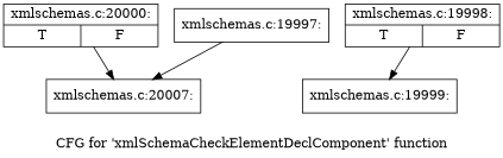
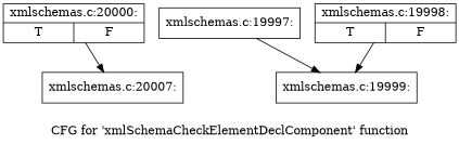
  digraph {
    label="CFG for 'xmlSchemaCheckElementDeclComponent' function"
    node [shape=record]
    n1 [label="{xmlschemas.c:19997:}"]
    n2 [label="{xmlschemas.c:20007:}"]
    n3 [label="{xmlschemas.c:19998:|{<s0>T|<s1>F}}"]
    n4 [label="{xmlschemas.c:19999:}"]
    n5 [label="{xmlschemas.c:20000:|{<s0>T|<s1>F}}"]
-   n1 -> n2
+   n1 -> n4
    n3 -> n4
    n5 -> n2
  }
